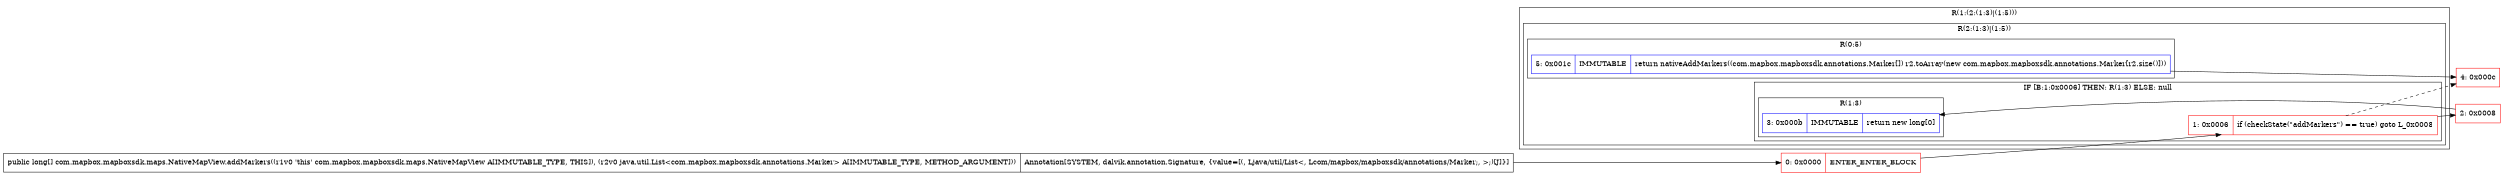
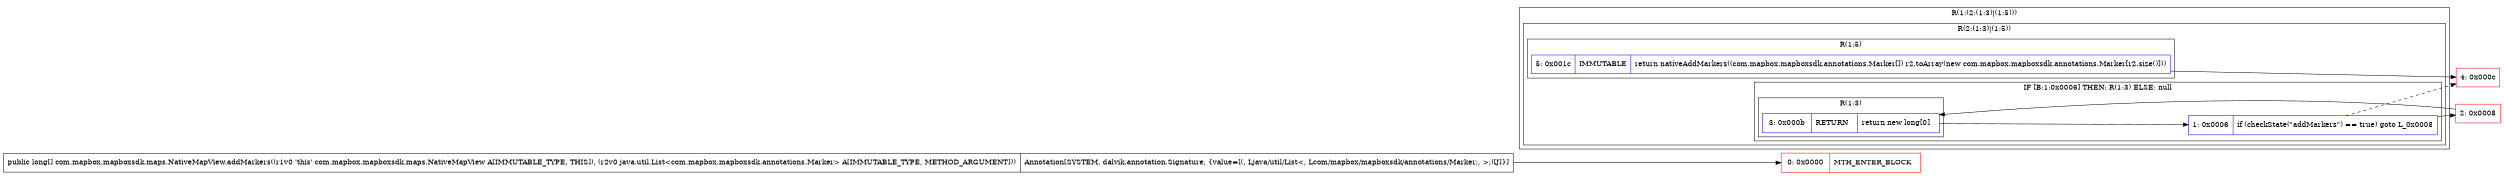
  digraph {
    rankdir=LR
    node [color=blue shape=record]
-   n1 [label="{3\:\ 0x000b|IMMUTABLE\l|return new long[0]\l}"]
-   n2 [color=red label="{1\:\ 0x0006|if (checkState(\"addMarkers\") == true) goto L_0x0008\l}"]
+   n1 [label="{3\:\ 0x000b|RETURN\l|return new long[0]\l}"]
+   n2 [label="{1\:\ 0x0006|if (checkState(\"addMarkers\") == true) goto L_0x0008\l}"]
    n3 [label="{5\:\ 0x001c|IMMUTABLE\l|return nativeAddMarkers((com.mapbox.mapboxsdk.annotations.Marker[]) r2.toArray(new com.mapbox.mapboxsdk.annotations.Marker[r2.size()]))\l}"]
    n4 [color=red label="{2\:\ 0x0008}"]
    n5 [color=red label="{4\:\ 0x000c}"]
-   n6 [color=red label="{0\:\ 0x0000|ENTER_ENTER_BLOCK\l}"]
+   n6 [color=red label="{0\:\ 0x0000|MTH_ENTER_BLOCK\l}"]
    n7 [label="{public long[] com.mapbox.mapboxsdk.maps.NativeMapView.addMarkers((r1v0 'this' com.mapbox.mapboxsdk.maps.NativeMapView A[IMMUTABLE_TYPE, THIS]), (r2v0 java.util.List\<com.mapbox.mapboxsdk.annotations.Marker\> A[IMMUTABLE_TYPE, METHOD_ARGUMENT]))  | Annotation[SYSTEM, dalvik.annotation.Signature, \{value=[(, Ljava\/util\/List\<, Lcom\/mapbox\/mapboxsdk\/annotations\/Marker;, \>;)[J]\}]\l}" color=""]
    subgraph cluster_1 {
      label="R(1:(2:(1:3)|(1:5)))"
      subgraph cluster_2 {
        label="R(2:(1:3)|(1:5))"
        subgraph cluster_3 {
          label="IF [B:1:0x0006] THEN: R(1:3) ELSE: null"
          n2
          subgraph cluster_4 {
            label="R(1:3)"
            n1
          }
        }
        subgraph cluster_5 {
-         label="R(0:5)"
+         label="R(1:5)"
          n3
        }
      }
    }
    n2 -> n4
    n2 -> n5 [style=dashed]
    n3 -> n5
    n4 -> n1
-   n6 -> n2
+   n1 -> n2
    n7 -> n6
  }
